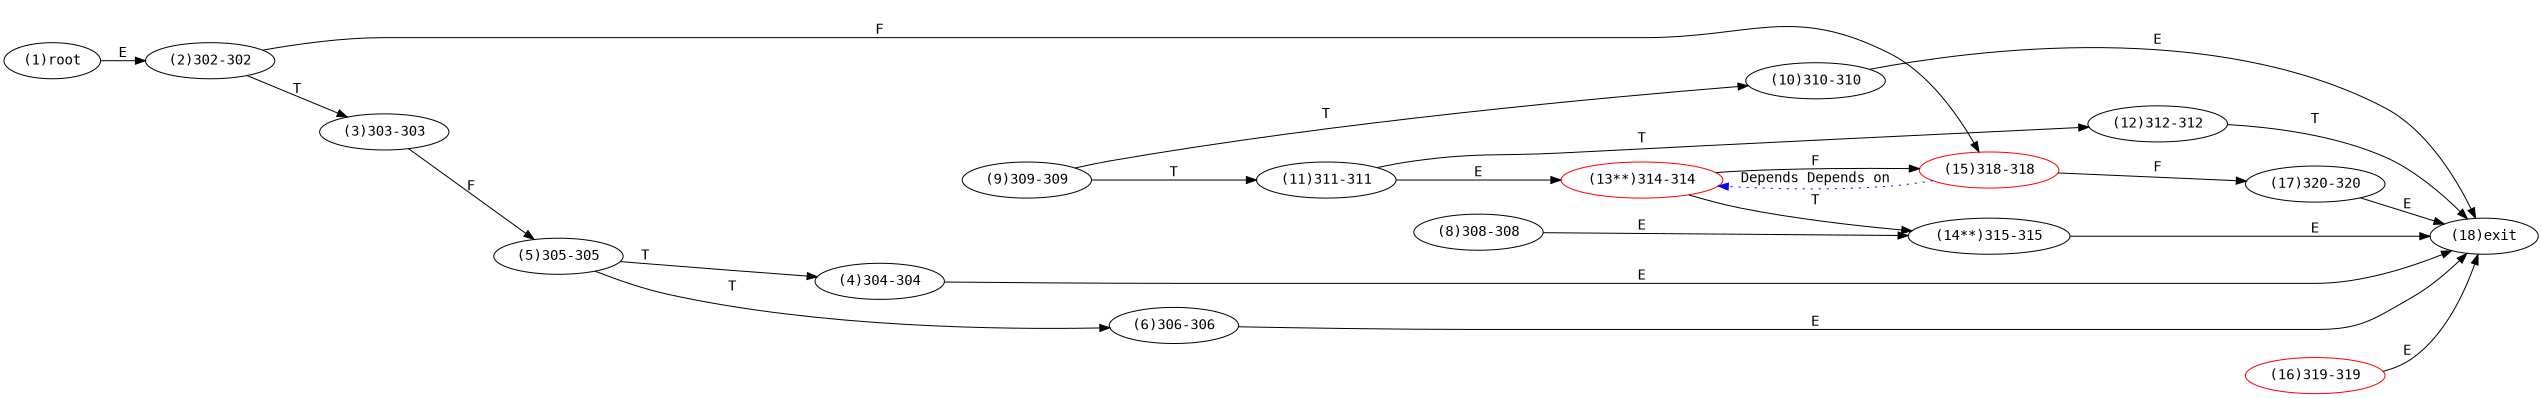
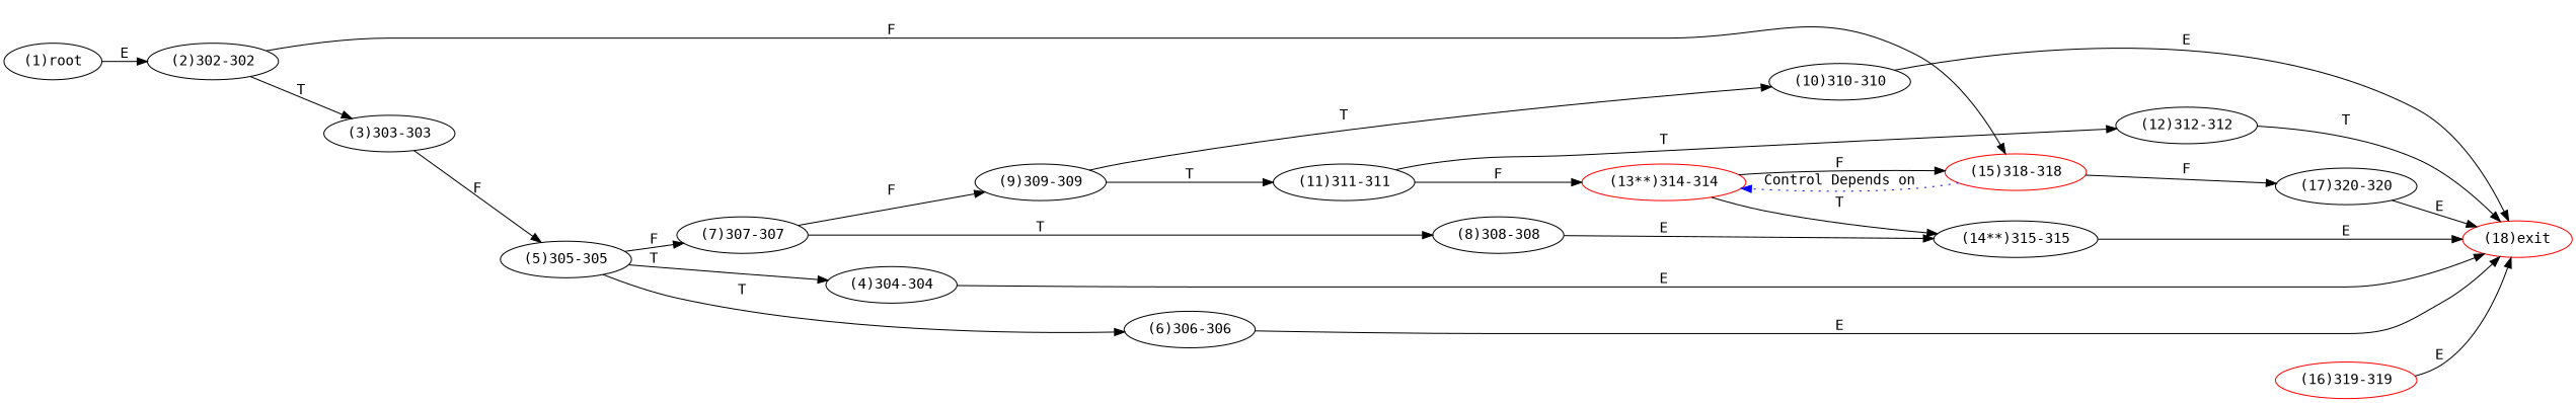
  digraph {
    fontname="DejaVu Sans Mono"
    rankdir=LR
    node [fontname="DejaVu Sans Mono"]
    edge [fontname="DejaVu Sans Mono"]
    n1 [label="(1)root"]
    n2 [label="(2)302-302"]
    n3 [label="(3)303-303"]
    n4 [color=red label="(15)318-318"]
    n5 [label="(5)305-305"]
    n6 [color=red label="(13**)314-314"]
    n7 [label="(17)320-320"]
    n8 [label="(4)304-304"]
-   n9 [label="(18)exit"]
+   n9 [label="(18)exit" color=red]
    n10 [label="(6)306-306"]
+   n11 [label="(7)307-307"]
    n12 [label="(8)308-308"]
    n13 [label="(9)309-309"]
    n14 [label="(14**)315-315"]
    n15 [label="(10)310-310"]
    n16 [label="(11)311-311"]
    n17 [label="(12)312-312"]
    n18 [color=red label="(16)319-319"]
    n1 -> n2 [label=E]
    n2 -> n3 [label=T]
    n2 -> n4 [label=F]
    n3 -> n5 [label=F]
-   n4 -> n6 [color=blue label="Depends Depends on" style=dotted]
+   n4 -> n6 [color=blue label="Control Depends on" style=dotted]
    n4 -> n7 [label=F]
    n5 -> n8 [label=T]
    n5 -> n10 [label=T]
+   n5 -> n11 [label=F]
    n6 -> n4 [label=F]
    n6 -> n14 [label=T]
    n7 -> n9 [label=E]
    n8 -> n9 [label=E]
    n10 -> n9 [label=E]
+   n11 -> n12 [label=T]
+   n11 -> n13 [label=F]
    n12 -> n14 [label=E]
    n13 -> n15 [label=T]
    n13 -> n16 [label=T]
    n14 -> n9 [label=E]
    n15 -> n9 [label=E]
-   n16 -> n6 [label=E]
+   n16 -> n6 [label=F]
    n16 -> n17 [label=T]
    n17 -> n9 [label=T]
    n18 -> n9 [label=E]
  }
